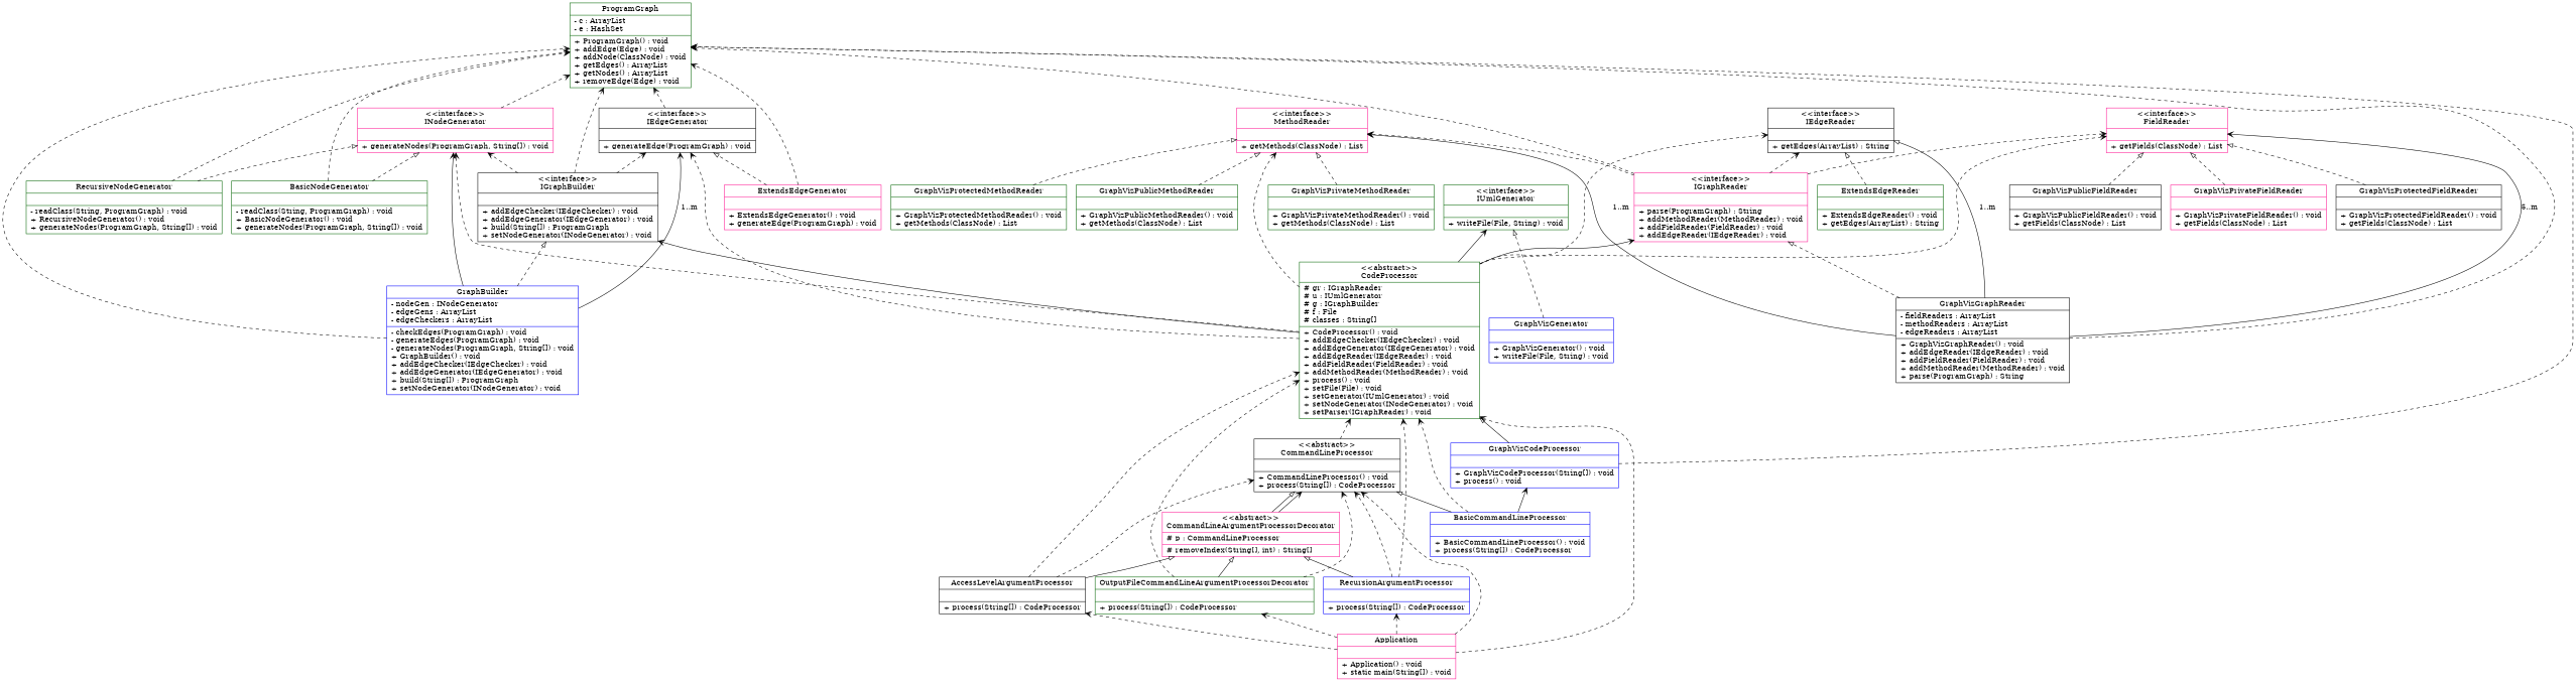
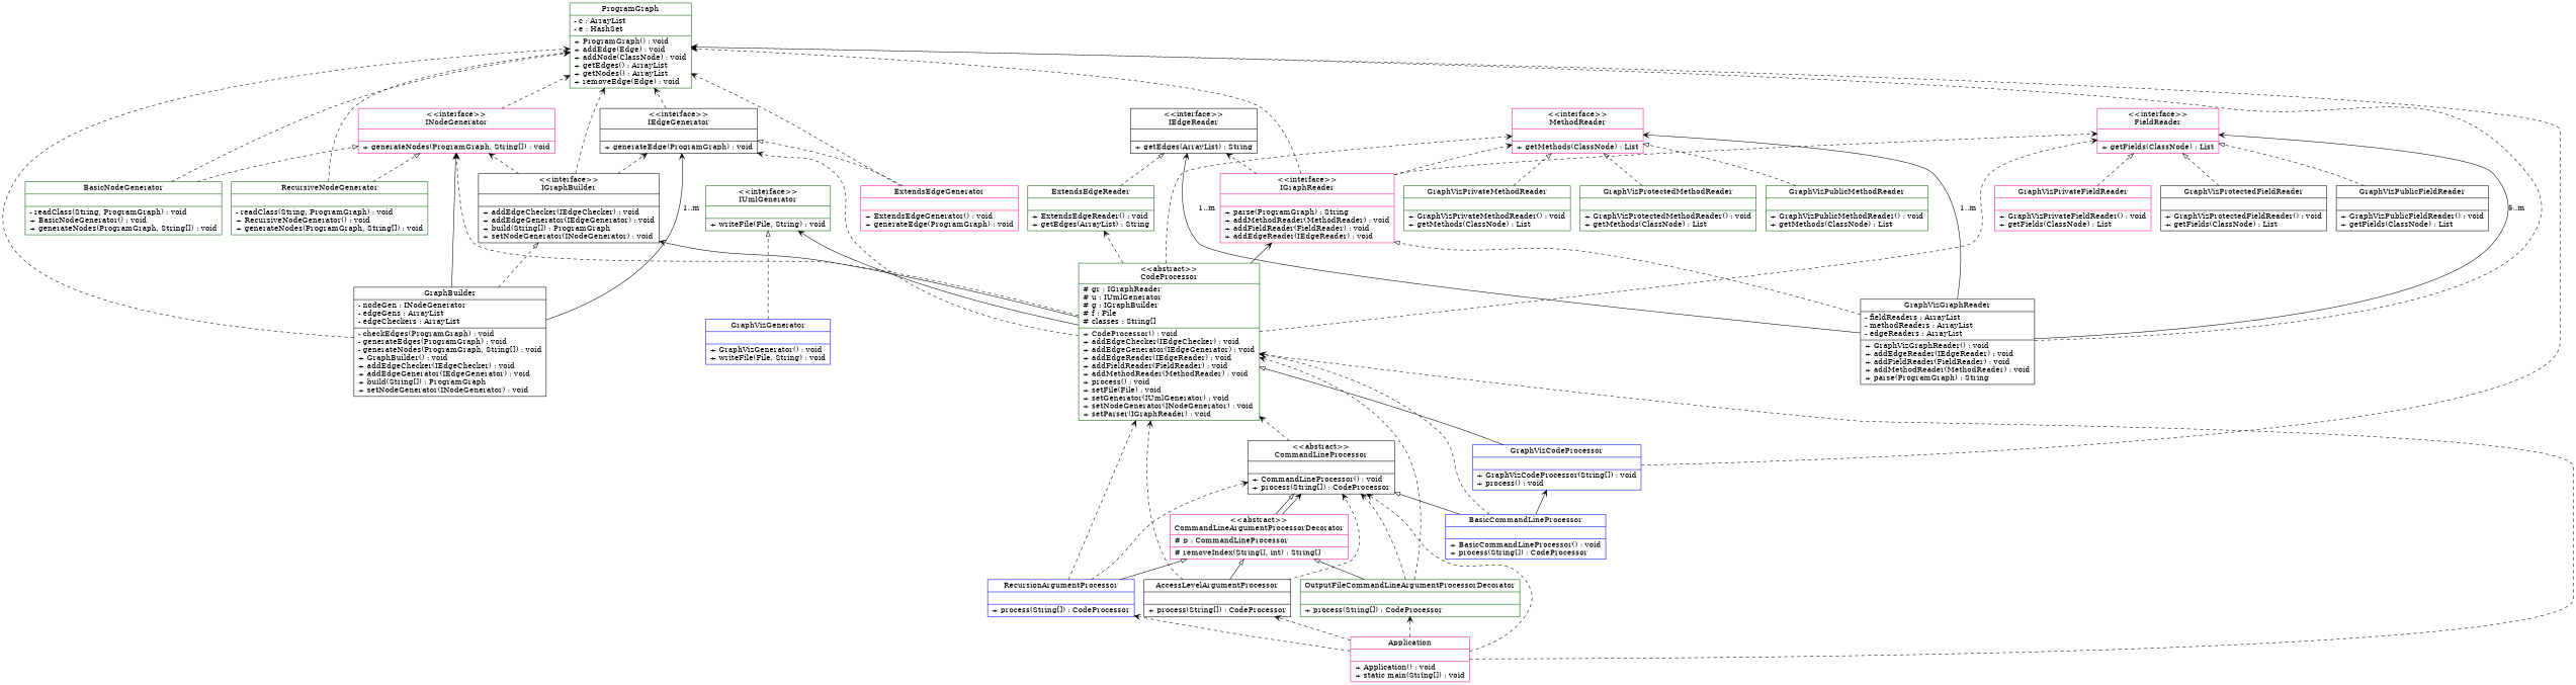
  digraph {
    rankdir=BT
    node [color=darkgreen shape=record]
    edge [arrowhead=ovee style=dashed]
    n1 [color=blue label="{RecursionArgumentProcessor||+  process(String[]) : CodeProcessor\l}"]
    n2 [color=deeppink label="{\<\<abstract\>\>\nCommandLineArgumentProcessorDecorator|# p : CommandLineProcessor\l|#  removeIndex(String[], int) : String[]\l}"]
    n3 [color=black label="{\<\<abstract\>\>\nCommandLineProcessor||+  CommandLineProcessor() : void\l+  process(String[]) : CodeProcessor\l}"]
    n4 [label="{\<\<abstract\>\>\nCodeProcessor|# gr : IGraphReader\l# u : IUmlGenerator\l# g : IGraphBuilder\l# f : File\l# classes : String[]\l|+  CodeProcessor() : void\l+  addEdgeChecker(IEdgeChecker) : void\l+  addEdgeGenerator(IEdgeGenerator) : void\l+  addEdgeReader(IEdgeReader) : void\l+  addFieldReader(FieldReader) : void\l+  addMethodReader(MethodReader) : void\l+  process() : void\l+  setFile(File) : void\l+  setGenerator(IUmlGenerator) : void\l+  setNodeGenerator(INodeGenerator) : void\l+  setParser(IGraphReader) : void\l}"]
    n5 [color=deeppink label="{\<\<interface\>\>\nINodeGenerator||+  generateNodes(ProgramGraph, String[]) : void\l}"]
    n6 [color=black label="{\<\<interface\>\>\nIGraphBuilder||+  addEdgeChecker(IEdgeChecker) : void\l+  addEdgeGenerator(IEdgeGenerator) : void\l+  build(String[]) : ProgramGraph\l+  setNodeGenerator(INodeGenerator) : void\l}"]
    n7 [color=black label="{\<\<interface\>\>\nIEdgeGenerator||+  generateEdge(ProgramGraph) : void\l}"]
    n8 [color=deeppink label="{\<\<interface\>\>\nMethodReader||+  getMethods(ClassNode) : List\l}"]
    n9 [color=deeppink label="{\<\<interface\>\>\nFieldReader||+  getFields(ClassNode) : List\l}"]
    n10 [color=deeppink label="{\<\<interface\>\>\nIGraphReader||+  parse(ProgramGraph) : String\l+  addMethodReader(MethodReader) : void\l+  addFieldReader(FieldReader) : void\l+  addEdgeReader(IEdgeReader) : void\l}"]
    n11 [color=black label="{\<\<interface\>\>\nIEdgeReader||+  getEdges(ArrayList) : String\l}"]
    n12 [label="{\<\<interface\>\>\nIUmlGenerator||+  writeFile(File, String) : void\l}"]
    n13 [label="{OutputFileCommandLineArgumentProcessorDecorator||+  process(String[]) : CodeProcessor\l}"]
    n14 [color=black label="{AccessLevelArgumentProcessor||+  process(String[]) : CodeProcessor\l}"]
    n15 [color=blue label="{BasicCommandLineProcessor||+  BasicCommandLineProcessor() : void\l+  process(String[]) : CodeProcessor\l}"]
    n16 [color=blue label="{GraphVizCodeProcessor||+  GraphVizCodeProcessor(String[]) : void\l+  process() : void\l}"]
    n17 [label="{ProgramGraph|- c : ArrayList\l- e : HashSet\l|+  ProgramGraph() : void\l+  addEdge(Edge) : void\l+  addNode(ClassNode) : void\l+  getEdges() : ArrayList\l+  getNodes() : ArrayList\l+  removeEdge(Edge) : void\l}"]
    n18 [label="{BasicNodeGenerator||-  readClass(String, ProgramGraph) : void\l+  BasicNodeGenerator() : void\l+  generateNodes(ProgramGraph, String[]) : void\l}"]
    n19 [label="{RecursiveNodeGenerator||-  readClass(String, ProgramGraph) : void\l+  RecursiveNodeGenerator() : void\l+  generateNodes(ProgramGraph, String[]) : void\l}"]
-   n20 [color=blue label="{GraphBuilder|- nodeGen : INodeGenerator\l- edgeGens : ArrayList\l- edgeCheckers : ArrayList\l|-  checkEdges(ProgramGraph) : void\l-  generateEdges(ProgramGraph) : void\l-  generateNodes(ProgramGraph, String[]) : void\l+  GraphBuilder() : void\l+  addEdgeChecker(IEdgeChecker) : void\l+  addEdgeGenerator(IEdgeGenerator) : void\l+  build(String[]) : ProgramGraph\l+  setNodeGenerator(INodeGenerator) : void\l}"]
+   n20 [color=black label="{GraphBuilder|- nodeGen : INodeGenerator\l- edgeGens : ArrayList\l- edgeCheckers : ArrayList\l|-  checkEdges(ProgramGraph) : void\l-  generateEdges(ProgramGraph) : void\l-  generateNodes(ProgramGraph, String[]) : void\l+  GraphBuilder() : void\l+  addEdgeChecker(IEdgeChecker) : void\l+  addEdgeGenerator(IEdgeGenerator) : void\l+  build(String[]) : ProgramGraph\l+  setNodeGenerator(INodeGenerator) : void\l}"]
    n21 [label="{GraphVizPrivateMethodReader||+  GraphVizPrivateMethodReader() : void\l+  getMethods(ClassNode) : List\l}"]
    n22 [label="{GraphVizProtectedMethodReader||+  GraphVizProtectedMethodReader() : void\l+  getMethods(ClassNode) : List\l}"]
    n23 [label="{GraphVizPublicMethodReader||+  GraphVizPublicMethodReader() : void\l+  getMethods(ClassNode) : List\l}"]
    n24 [color=deeppink label="{GraphVizPrivateFieldReader||+  GraphVizPrivateFieldReader() : void\l+  getFields(ClassNode) : List\l}"]
    n25 [color=black label="{GraphVizProtectedFieldReader||+  GraphVizProtectedFieldReader() : void\l+  getFields(ClassNode) : List\l}"]
    n26 [color=black label="{GraphVizPublicFieldReader||+  GraphVizPublicFieldReader() : void\l+  getFields(ClassNode) : List\l}"]
    n27 [color=black label="{GraphVizGraphReader|- fieldReaders : ArrayList\l- methodReaders : ArrayList\l- edgeReaders : ArrayList\l|+  GraphVizGraphReader() : void\l+  addEdgeReader(IEdgeReader) : void\l+  addFieldReader(FieldReader) : void\l+  addMethodReader(MethodReader) : void\l+  parse(ProgramGraph) : String\l}"]
    n28 [color=blue label="{GraphVizGenerator||+  GraphVizGenerator() : void\l+  writeFile(File, String) : void\l}"]
    n29 [color=deeppink label="{ExtendsEdgeGenerator||+  ExtendsEdgeGenerator() : void\l+  generateEdge(ProgramGraph) : void\l}"]
    n30 [label="{ExtendsEdgeReader||+  ExtendsEdgeReader() : void\l+  getEdges(ArrayList) : String\l}"]
    n31 [color=deeppink label="{Application||+  Application() : void\l+ static  main(String[]) : void\l}"]
    n1 -> n2 [arrowhead=onormal style=solid]
    n1 -> n3
    n1 -> n4
    n2 -> n3 [arrowhead=onormal style=solid]
    n2 -> n3 [style=solid]
    n3 -> n4
    n4 -> n5
    n4 -> n6 [style=solid]
    n4 -> n7
    n4 -> n8
    n4 -> n9
    n4 -> n10 [style=solid]
-   n4 -> n11
+   n4 -> n30
    n4 -> n12 [style=solid]
    n5 -> n17
    n6 -> n5
    n6 -> n7
    n6 -> n17
    n7 -> n17
    n10 -> n8
    n10 -> n9
    n10 -> n11
    n10 -> n17
    n13 -> n2 [arrowhead=onormal style=solid]
    n13 -> n3
    n13 -> n4
    n14 -> n2 [arrowhead=onormal style=solid]
    n14 -> n3
    n14 -> n4
    n15 -> n3 [arrowhead=onormal style=solid]
    n15 -> n4
    n15 -> n16 [style=solid]
    n16 -> n4 [arrowhead=onormal style=solid]
    n16 -> n17
    n18 -> n5 [arrowhead=onormal]
    n18 -> n17
    n19 -> n5 [arrowhead=onormal]
    n19 -> n17
    n20 -> n5 [style=solid]
    n20 -> n6 [arrowhead=onormal]
    n20 -> n7 [label="1..m" style=solid]
    n20 -> n17
    n21 -> n8 [arrowhead=onormal]
    n22 -> n8 [arrowhead=onormal]
    n23 -> n8 [arrowhead=onormal]
    n24 -> n9 [arrowhead=onormal]
    n25 -> n9 [arrowhead=onormal]
    n26 -> n9 [arrowhead=onormal]
    n27 -> n8 [label="1..m" style=solid]
    n27 -> n9 [label="5..m" style=solid]
    n27 -> n10 [arrowhead=onormal]
-   n27 -> n11 [arrowhead=onormal label="1..m" style=solid]
+   n27 -> n11 [label="1..m" style=solid]
    n27 -> n17
    n28 -> n12 [arrowhead=onormal]
    n29 -> n7 [arrowhead=onormal]
    n29 -> n17
    n30 -> n11 [arrowhead=onormal]
    n31 -> n1
    n31 -> n3
    n31 -> n4
    n31 -> n13
    n31 -> n14
  }
